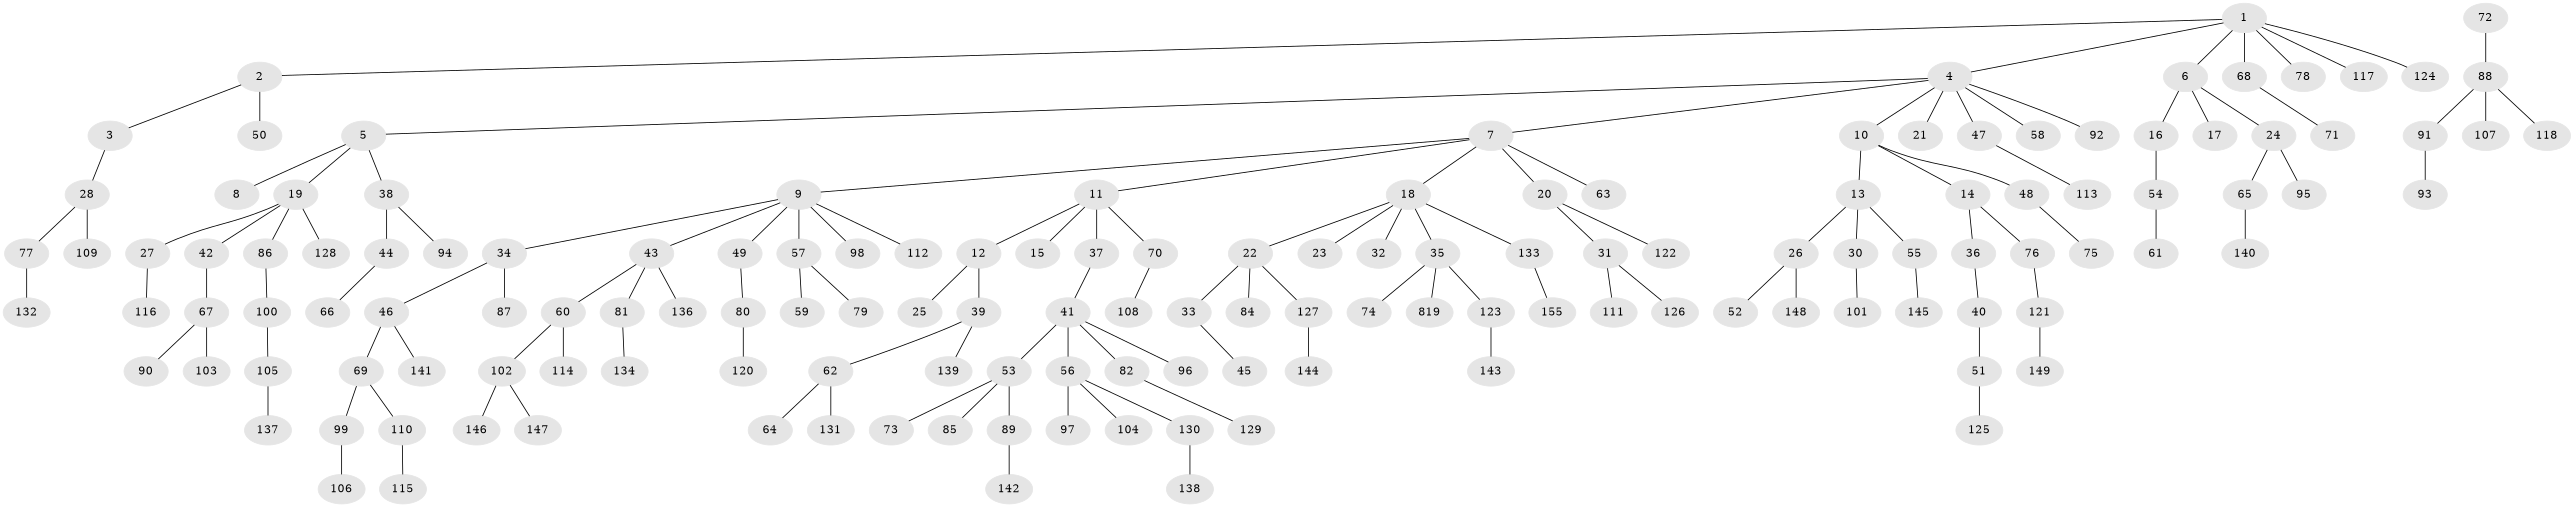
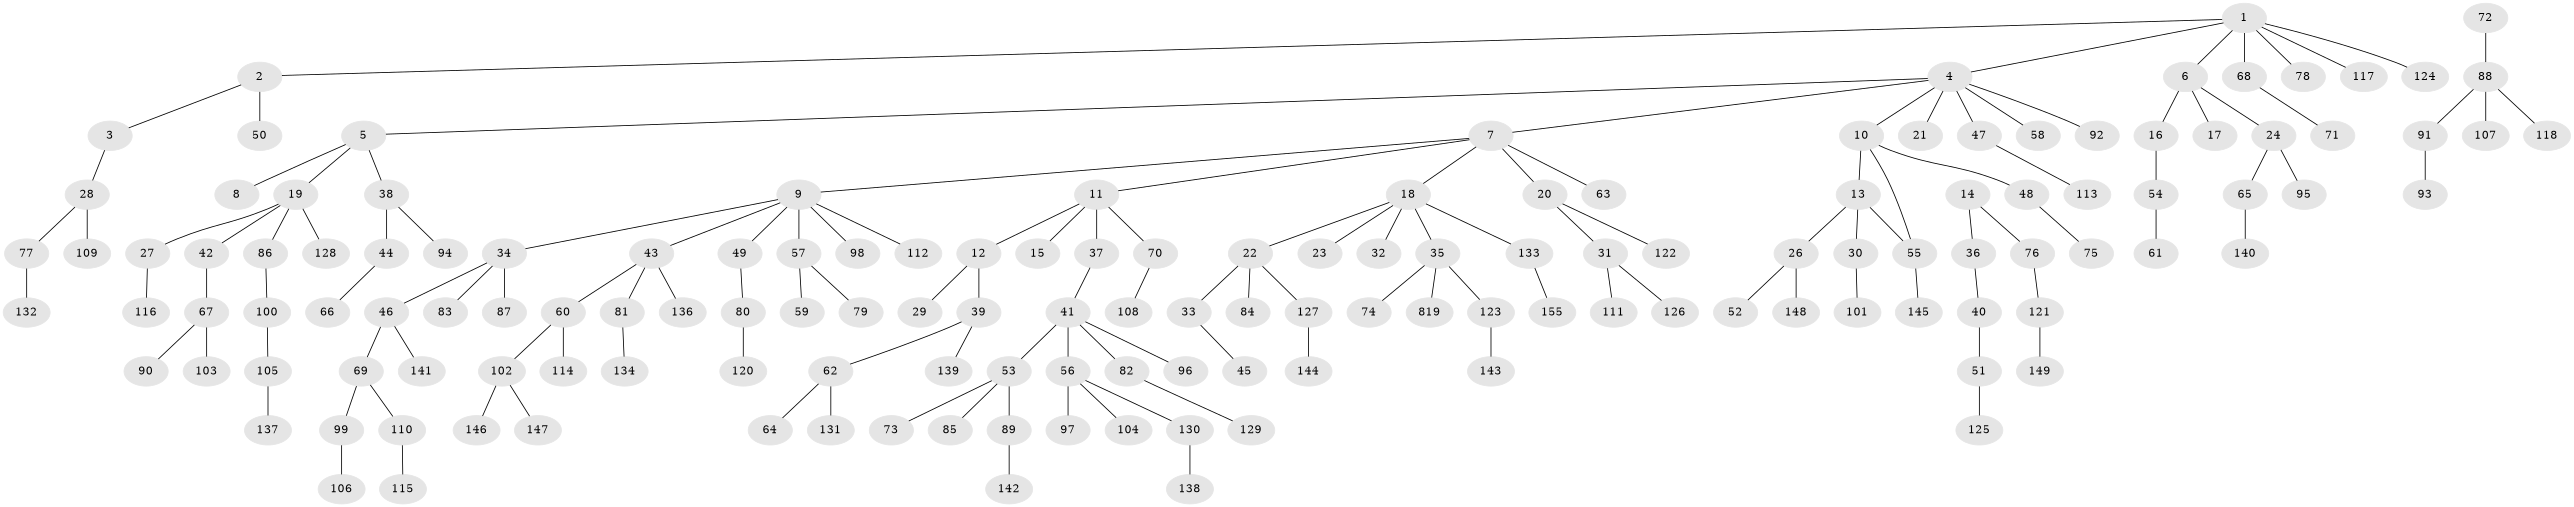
  graph {
    node [color=gray90 style=filled]
    1
    2
    4
    6
    68
    78
    117
    124
    3
    50
    5
    7
    10
    21
    47
    58
    92
    16
    17
    24
    71
    28
    77
    109
    8
    19
    38
    9
    11
    18
    20
    63
    13
    14
    48
    113
    27
    42
    86
    128
    44
    94
    54
    65
    95
    34
    43
    49
    57
    98
    112
    12
    15
    37
    70
    22
    23
    32
    35
    133
    31
    122
    46
+   83
    87
    60
    81
    136
    80
    59
    79
    26
    30
    55
    36
    76
    75
-   25
+   25 [label=29]
    39
    41
    108
    62
    139
    52
    148
    101
    145
    40
    121
    61
    33
    84
    127
    74
    n95 [label=819]
    123
    n97 [label=155]
    116
    67
    100
    111
    126
    45
    144
    140
    132
    72
    88
    69
    141
    143
    51
    53
    56
    82
    96
    66
    64
    131
    125
    73
    85
    89
    97
    104
    130
    129
    90
    103
    102
    114
    134
    99
    110
    120
    142
    138
    146
    147
    106
    115
    91
    107
    118
    149
    105
    93
    137
    1 -- 2
    1 -- 4
    1 -- 6
    1 -- 68
    1 -- 78
    1 -- 117
    1 -- 124
    2 -- 3
    2 -- 50
    4 -- 5
    4 -- 7
    4 -- 10
    4 -- 21
    4 -- 47
    4 -- 58
    4 -- 92
    6 -- 16
    6 -- 17
    6 -- 24
    68 -- 71
    3 -- 28
    5 -- 8
    5 -- 19
    5 -- 38
    7 -- 9
    7 -- 11
    7 -- 18
    7 -- 20
    7 -- 63
    10 -- 13
-   10 -- 14
+   10 -- 55
    10 -- 48
    47 -- 113
    16 -- 54
    24 -- 65
    24 -- 95
    28 -- 77
    28 -- 109
    77 -- 132
    19 -- 27
    19 -- 42
    19 -- 86
    19 -- 128
    38 -- 44
    38 -- 94
    9 -- 34
    9 -- 43
    9 -- 49
    9 -- 57
    9 -- 98
    9 -- 112
    11 -- 12
    11 -- 15
    11 -- 37
    11 -- 70
    18 -- 22
    18 -- 23
    18 -- 32
    18 -- 35
    18 -- 133
    20 -- 31
    20 -- 122
    13 -- 26
    13 -- 30
    13 -- 55
    14 -- 36
    14 -- 76
    48 -- 75
    27 -- 116
    42 -- 67
    86 -- 100
    44 -- 66
    54 -- 61
    65 -- 140
    34 -- 46
+   34 -- 83
    34 -- 87
    43 -- 60
    43 -- 81
    43 -- 136
    49 -- 80
    57 -- 59
    57 -- 79
    12 -- 25
    12 -- 39
    37 -- 41
    70 -- 108
    22 -- 33
    22 -- 84
    22 -- 127
    35 -- 74
    35 -- n95
    35 -- 123
    133 -- n97
    31 -- 111
    31 -- 126
    46 -- 69
    46 -- 141
    60 -- 102
    60 -- 114
    81 -- 134
    80 -- 120
    26 -- 52
    26 -- 148
    30 -- 101
    55 -- 145
    36 -- 40
    76 -- 121
    39 -- 62
    39 -- 139
    41 -- 53
    41 -- 56
    41 -- 82
    41 -- 96
    62 -- 64
    62 -- 131
    40 -- 51
    121 -- 149
    33 -- 45
    127 -- 144
    123 -- 143
    67 -- 90
    67 -- 103
    100 -- 105
    72 -- 88
    88 -- 91
    88 -- 107
    88 -- 118
    69 -- 99
    69 -- 110
    51 -- 125
    53 -- 73
    53 -- 85
    53 -- 89
    56 -- 97
    56 -- 104
    56 -- 130
    82 -- 129
    89 -- 142
    130 -- 138
    102 -- 146
    102 -- 147
    99 -- 106
    110 -- 115
    91 -- 93
    105 -- 137
  }
